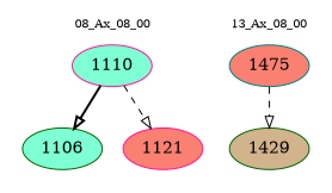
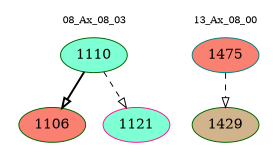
  digraph {
    node [color=deeppink fillcolor=aquamarine style=filled]
    edge [arrowhead=onormal color=black style=dashed]
-   n1 [label=1110]
-   n2 [color=darkgreen label=1106]
-   n3 [fillcolor=salmon label=1121]
+   n1 [color=darkgreen label=1110]
+   n2 [color=darkgreen fillcolor=salmon label=1106]
+   n3 [label=1121]
    n4 [color=teal fillcolor=salmon label=1475]
    n5 [color=darkgreen fillcolor=tan label=1429]
    subgraph cluster_1 {
      color=white
      fontsize=10
-     label="08_Ax_08_00"
+     label="08_Ax_08_03"
      n1
      n2
      n3
    }
    subgraph cluster_2 {
      color=white
      fontsize=10
      label="13_Ax_08_00"
      n4
      n5
    }
    n1 -> n2 [style=bold]
    n1 -> n3
    n4 -> n5
  }
